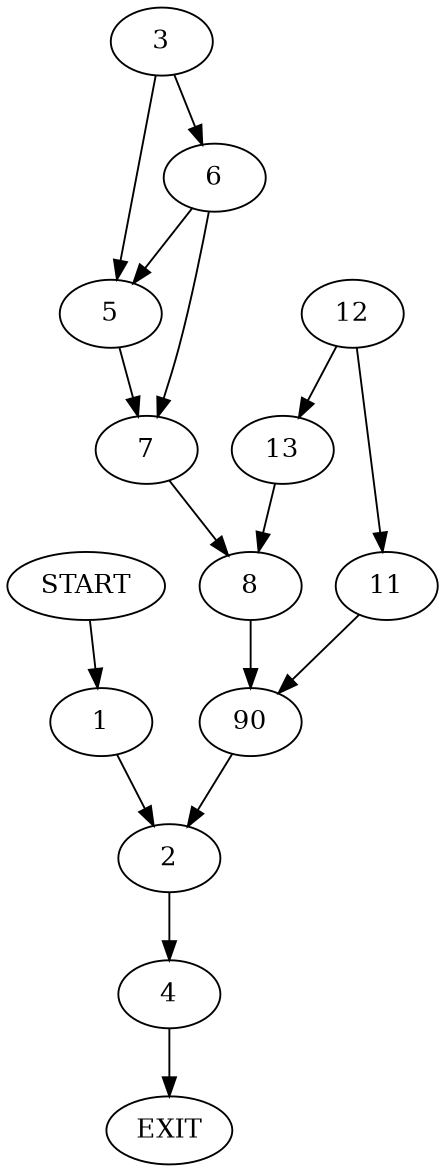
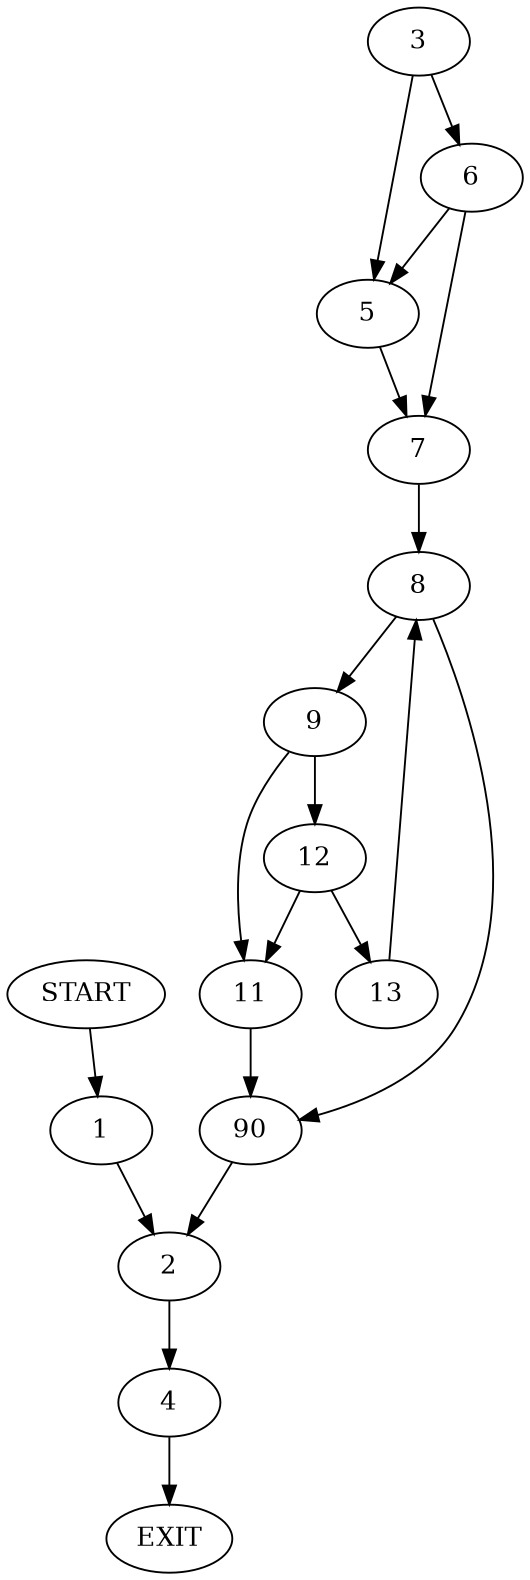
  digraph {
    n1 [label=START]
    1
    2
    n4 [label=EXIT]
    4
    3
    5
    6
    7
    8
+   9
    n12 [label=90]
    11
    12
    13
    n1 -> 1
    1 -> 2
    2 -> 4
    4 -> n4
    3 -> 5
    3 -> 6
    5 -> 7
    6 -> 5
    6 -> 7
    7 -> 8
+   8 -> 9
    8 -> n12
+   9 -> 11
+   9 -> 12
    n12 -> 2
    11 -> n12
    12 -> 11
    12 -> 13
    13 -> 8
  }
